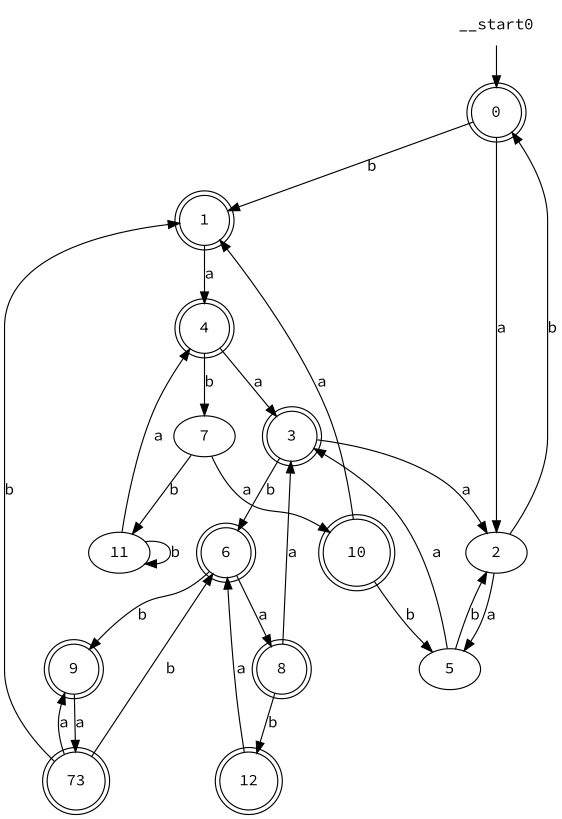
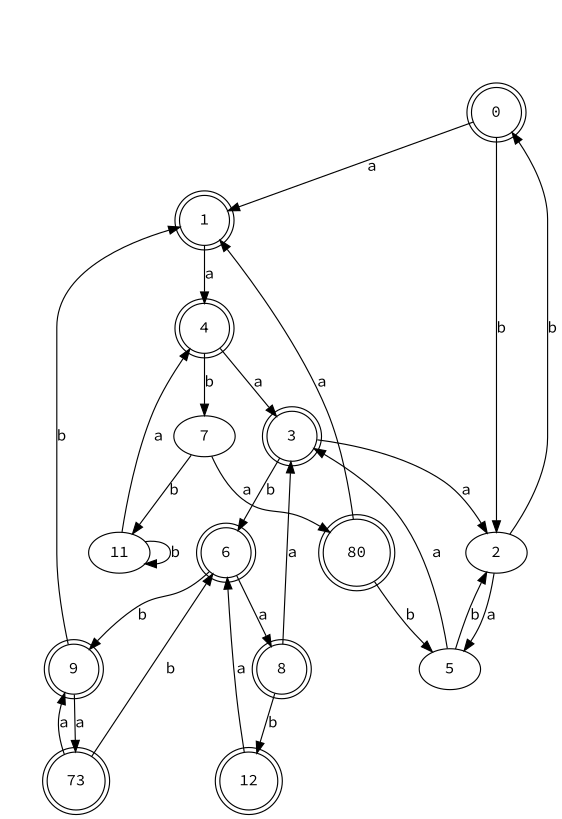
  digraph {
    fontname="Source Code Pro"
    node [fontname="Source Code Pro" shape=doublecircle]
    edge [fontname="Source Code Pro"]
-   __start0 [shape=none]
    0
    1
    2 [shape=""]
    4
    5 [shape=""]
    3
    6
    7 [shape=""]
    8
    9
-   10
+   10 [label=80]
    11 [shape=""]
    12
    n15 [label=73]
-   __start0 -> 0
-   0 -> 1 [label=b]
-   0 -> 2 [label=a]
+   0 -> 1 [label=a]
+   0 -> 2 [label=b]
    1 -> 4 [label=a]
    2 -> 0 [label=b]
    2 -> 5 [label=a]
    4 -> 3 [label=a]
    4 -> 7 [label=b]
    5 -> 2 [label=b]
    5 -> 3 [label=a]
    3 -> 2 [label=a]
    3 -> 6 [label=b]
    6 -> 8 [label=a]
    6 -> 9 [label=b]
    7 -> 10 [label=a]
    7 -> 11 [label=b]
    8 -> 3 [label=a]
    8 -> 12 [label=b]
-   n15 -> 1 [label=b]
+   9 -> 1 [label=b]
    9 -> n15 [label=a]
    10 -> 1 [label=a]
    10 -> 5 [label=b]
    11 -> 4 [label=a]
    11 -> 11 [label=b]
    12 -> 6 [label=a]
    n15 -> 6 [label=b]
    n15 -> 9 [label=a]
  }
